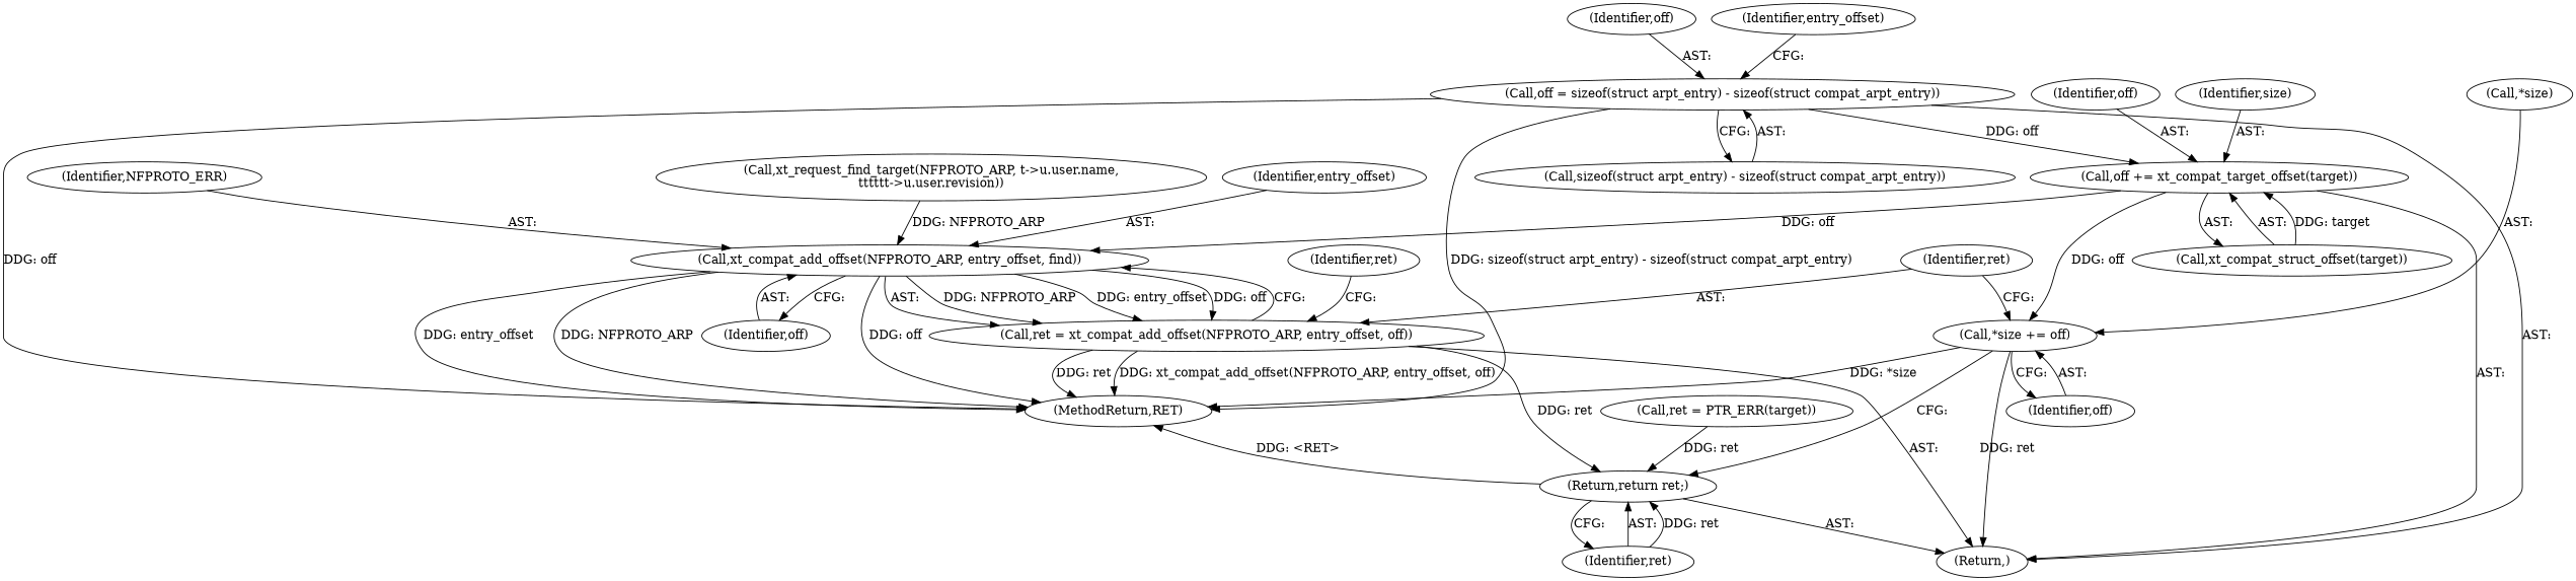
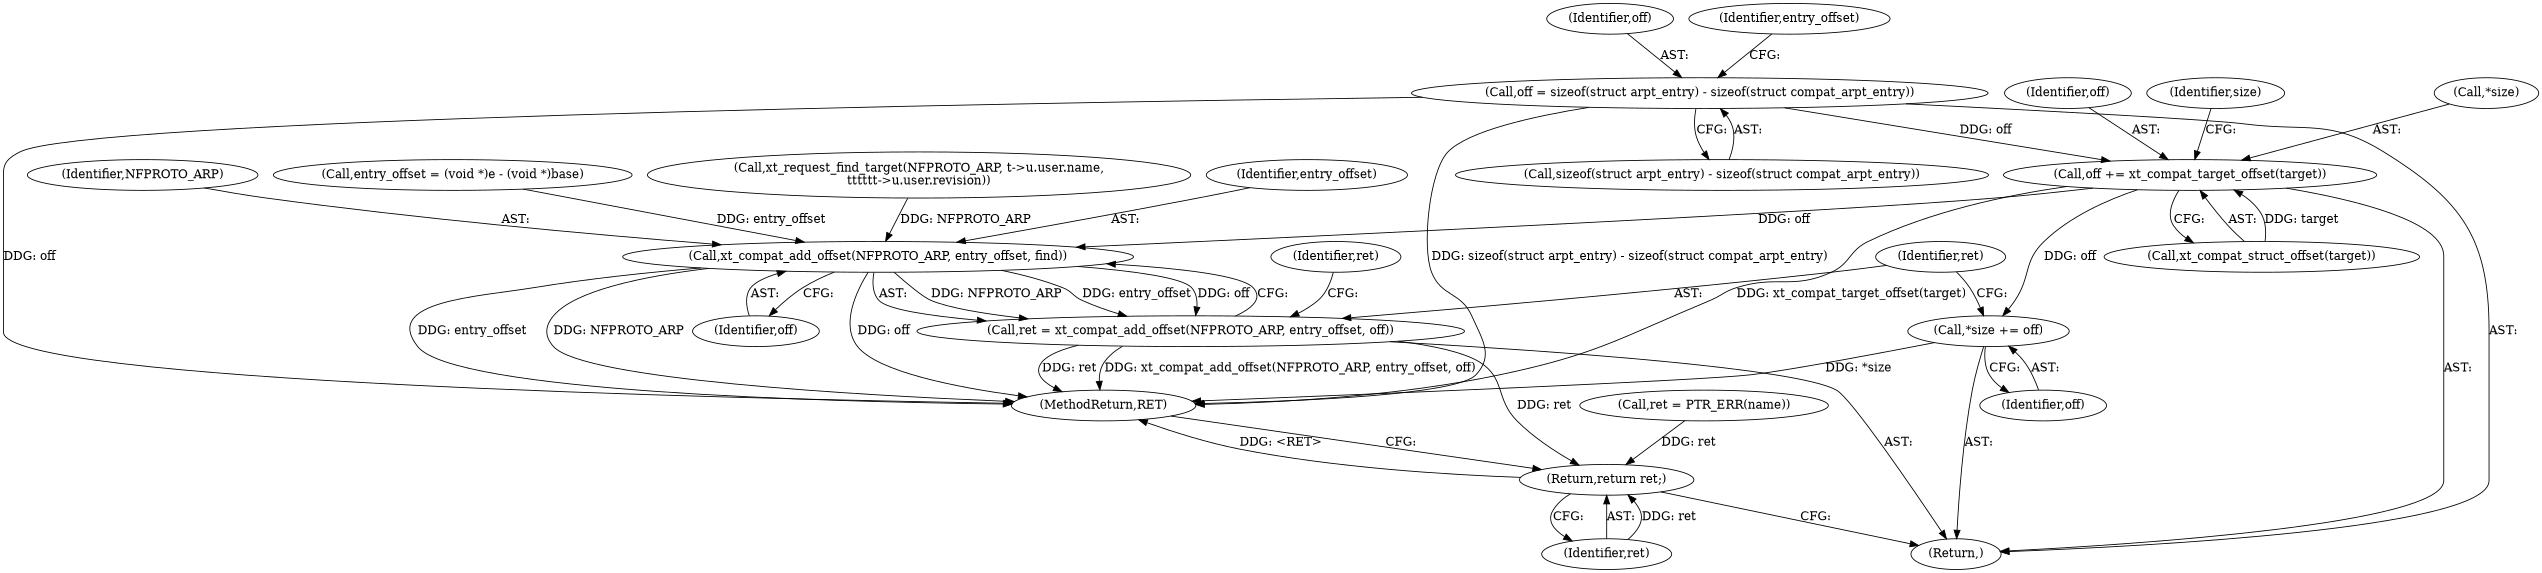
  digraph {
    n1 [label="(Call,off = sizeof(struct arpt_entry) - sizeof(struct compat_arpt_entry))"]
    n2 [label="(Call,off += xt_compat_target_offset(target))"]
    n3 [label="(Return,)"]
    n4 [label="(Call,sizeof(struct arpt_entry) - sizeof(struct compat_arpt_entry))"]
    n5 [label="(MethodReturn,RET)"]
    n6 [label="(Call,*size += off)"]
    n7 [label="(Call,xt_compat_add_offset(NFPROTO_ARP, entry_offset, find))"]
    n8 [label="(Call,xt_compat_struct_offset(target))"]
    n9 [label="(Return,return ret;)"]
    n10 [label="(Identifier,off)"]
    n11 [label="(Call,ret = xt_compat_add_offset(NFPROTO_ARP, entry_offset, off))"]
    n12 [label="(Identifier,off)"]
    n13 [label="(Identifier,ret)"]
-   n14 [label="(Call,ret = PTR_ERR(target))"]
+   n14 [label="(Call,ret = PTR_ERR(name))"]
    n15 [label="(Identifier,off)"]
    n16 [label="(Call,xt_request_find_target(NFPROTO_ARP, t->u.user.name,\n\t\t\t\t\tt->u.user.revision))"]
    n17 [label="(Identifier,ret)"]
    n18 [label="(Identifier,ret)"]
    n19 [label="(Identifier,off)"]
    n20 [label="(Identifier,entry_offset)"]
    n21 [label="(Identifier,size)"]
-   n22 [label="(Identifier,NFPROTO_ERR)"]
+   n22 [label="(Identifier,NFPROTO_ARP)"]
+   n23 [label="(Call,entry_offset = (void *)e - (void *)base)"]
    n24 [label="(Call,*size)"]
    n25 [label="(Identifier,entry_offset)"]
    n1 -> n2 [label="DDG: off"]
    n1 -> n3 [label="AST: "]
    n1 -> n4 [label="CFG: "]
    n1 -> n5 [label="DDG: off"]
    n1 -> n5 [label="DDG: sizeof(struct arpt_entry) - sizeof(struct compat_arpt_entry)"]
    n2 -> n3 [label="AST: "]
+   n2 -> n5 [label="DDG: xt_compat_target_offset(target)"]
    n2 -> n6 [label="DDG: off"]
    n2 -> n7 [label="DDG: off"]
-   n2 -> n8 [label="AST: "]
+   n2 -> n8 [label="CFG: "]
    n4 -> n1 [label="AST: "]
-   n6 -> n9 [label="CFG: "]
-   n6 -> n3 [label="DDG: ret"]
+   n5 -> n9 [label="CFG: "]
+   n6 -> n3 [label="AST: "]
    n6 -> n5 [label="DDG: *size"]
    n6 -> n10 [label="CFG: "]
    n7 -> n5 [label="DDG: off"]
    n7 -> n5 [label="DDG: entry_offset"]
    n7 -> n5 [label="DDG: NFPROTO_ARP"]
    n7 -> n11 [label="AST: "]
    n7 -> n11 [label="DDG: NFPROTO_ARP"]
    n7 -> n11 [label="DDG: entry_offset"]
    n7 -> n11 [label="DDG: off"]
    n7 -> n12 [label="CFG: "]
    n8 -> n2 [label="AST: "]
    n8 -> n2 [label="DDG: target"]
-   n9 -> n3 [label="AST: "]
+   n9 -> n3 [label="CFG: "]
    n9 -> n5 [label="DDG: <RET>"]
    n9 -> n13 [label="CFG: "]
    n10 -> n6 [label="AST: "]
    n11 -> n3 [label="AST: "]
    n11 -> n5 [label="DDG: xt_compat_add_offset(NFPROTO_ARP, entry_offset, off)"]
    n11 -> n5 [label="DDG: ret"]
    n11 -> n7 [label="CFG: "]
    n11 -> n9 [label="DDG: ret"]
    n12 -> n7 [label="AST: "]
    n13 -> n9 [label="AST: "]
    n13 -> n9 [label="DDG: ret"]
    n14 -> n9 [label="DDG: ret"]
    n15 -> n2 [label="AST: "]
    n16 -> n7 [label="DDG: NFPROTO_ARP"]
    n17 -> n11 [label="CFG: "]
    n18 -> n6 [label="CFG: "]
    n18 -> n11 [label="AST: "]
    n19 -> n1 [label="AST: "]
    n20 -> n7 [label="AST: "]
-   n21 -> n2 [label="AST: "]
+   n21 -> n2 [label="CFG: "]
    n22 -> n7 [label="AST: "]
-   n24 -> n6 [label="AST: "]
+   n23 -> n7 [label="DDG: entry_offset"]
+   n24 -> n2 [label="AST: "]
    n25 -> n1 [label="CFG: "]
  }
